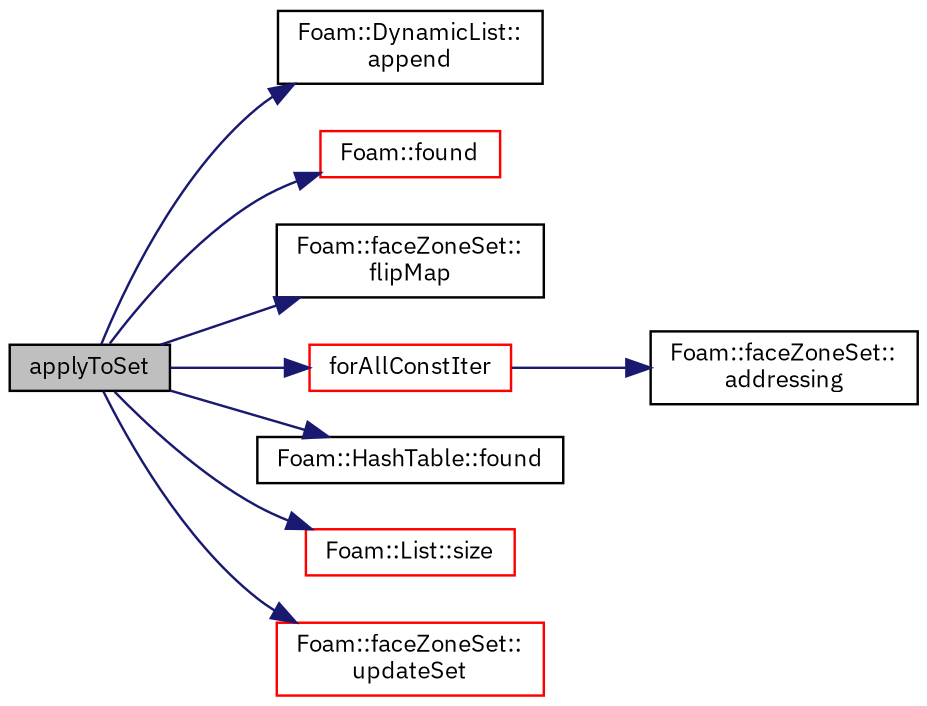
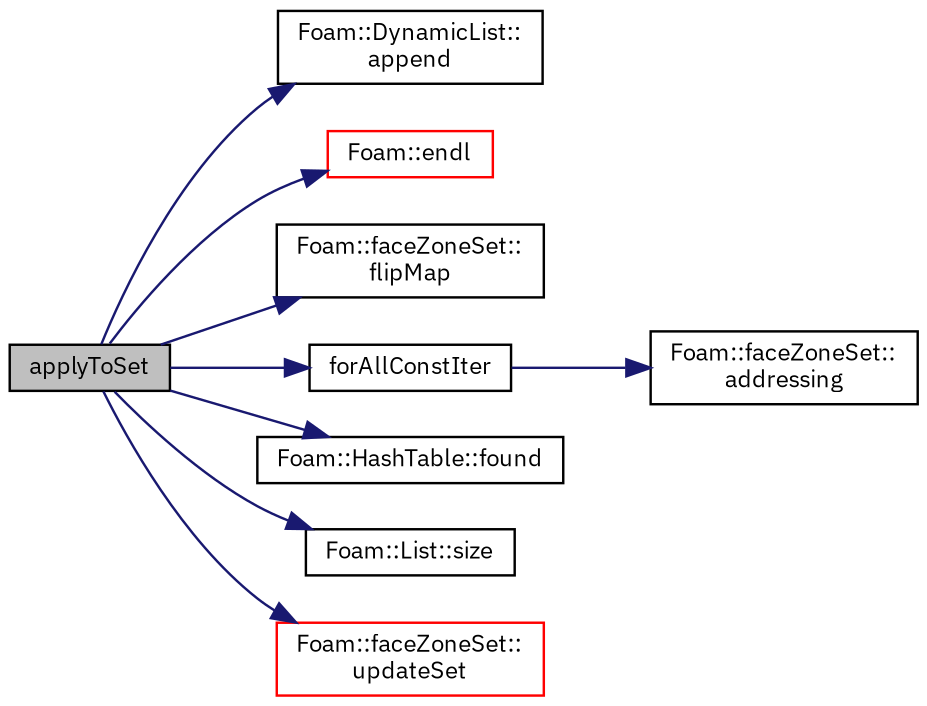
  digraph {
    fontname="IBM Plex Sans"
    rankdir=LR
    node [color=black fontname="IBM Plex Sans" fontsize=10 shape=record]
    edge [color=midnightblue fontname="IBM Plex Sans" fontsize=10 labelfontname=Helvetica labelfontsize=10 style=solid]
    n1 [fillcolor=grey75 fontcolor=black height=0.2 label=applyToSet style=filled width=0.4]
    n2 [height=0.2 label="Foam::DynamicList::\lappend" width=0.4]
-   n3 [color=red height=0.2 label="Foam::found" width=0.4]
+   n3 [color=red height=0.2 label="Foam::endl" width=0.4]
    n4 [height=0.2 label="Foam::faceZoneSet::\lflipMap" width=0.4]
-   n5 [color=red height=0.2 label=forAllConstIter width=0.4]
+   n5 [height=0.2 label=forAllConstIter width=0.4]
    n6 [height=0.2 label="Foam::HashTable::found" width=0.4]
-   n7 [color=red height=0.2 label="Foam::List::size" width=0.4]
+   n7 [height=0.2 label="Foam::List::size" width=0.4]
    n8 [color=red height=0.2 label="Foam::faceZoneSet::\lupdateSet" width=0.4]
    n9 [height=0.2 label="Foam::faceZoneSet::\laddressing" width=0.4]
    n1 -> n2
    n1 -> n3
    n1 -> n4
    n1 -> n5
    n1 -> n6
    n1 -> n7
    n1 -> n8
    n5 -> n9
  }
